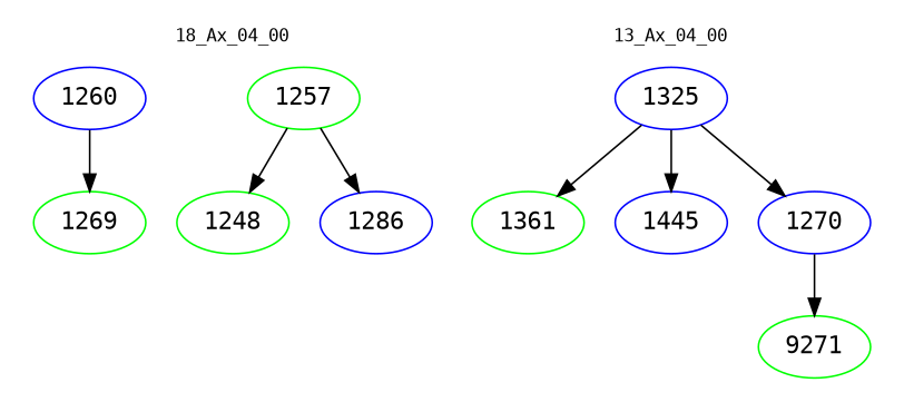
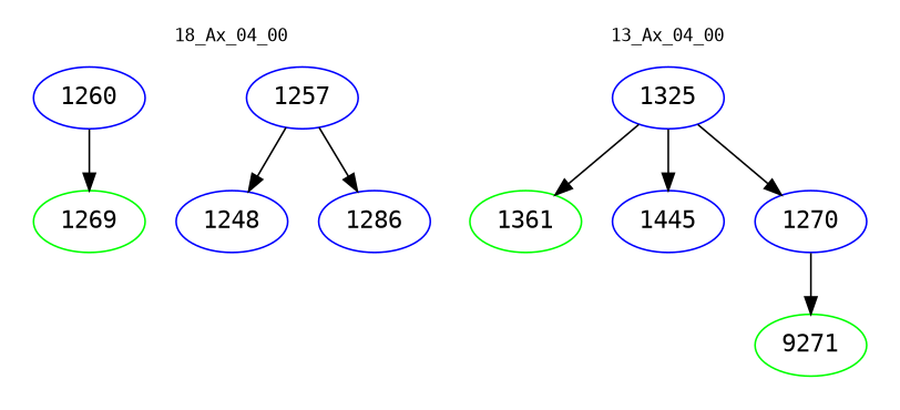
  digraph {
    fontname="DejaVu Sans Mono"
    node [color=blue fontname="DejaVu Sans Mono"]
    edge [color=black fontname="DejaVu Sans Mono"]
-   n1 [color=green label=1257]
-   n2 [color=green label=1248]
+   n1 [label=1257]
+   n2 [label=1248]
    n3 [label=1260]
    n4 [label=1286]
    n5 [color=green label=1269]
    n6 [label=1325]
    n7 [color=green label=1361]
    n8 [label=1445]
    n9 [label=1270]
    n10 [color=green label=9271]
    subgraph cluster_1 {
      color=white
      fontsize=10
      label="18_Ax_04_00"
      n1
      n2
      n3
      n4
      n5
    }
    subgraph cluster_2 {
      color=white
      fontsize=10
      label="13_Ax_04_00"
      n6
      n7
      n8
      n9
      n10
    }
    n1 -> n2
    n1 -> n4
    n3 -> n5
    n6 -> n7
    n6 -> n8
    n6 -> n9
    n9 -> n10
  }
